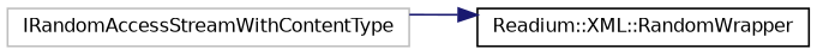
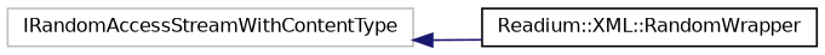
  digraph {
    rankdir=LR
    node [fillcolor=white fontname=Helvetica fontsize=10 shape=record style=filled]
    n1 [color=grey75 height=0.2 label=IRandomAccessStreamWithContentType width=0.4]
    n2 [color=black height=0.2 label="Readium::XML::RandomWrapper" width=0.4]
-   n2 -> n1 [color=midnightblue dir=back fontname=Helvetica fontsize=10 labelfontname=Helvetica labelfontsize=10 style=solid]
+   n1 -> n2 [color=midnightblue dir=back fontname=Helvetica fontsize=10 labelfontname=Helvetica labelfontsize=10 style=solid]
  }
